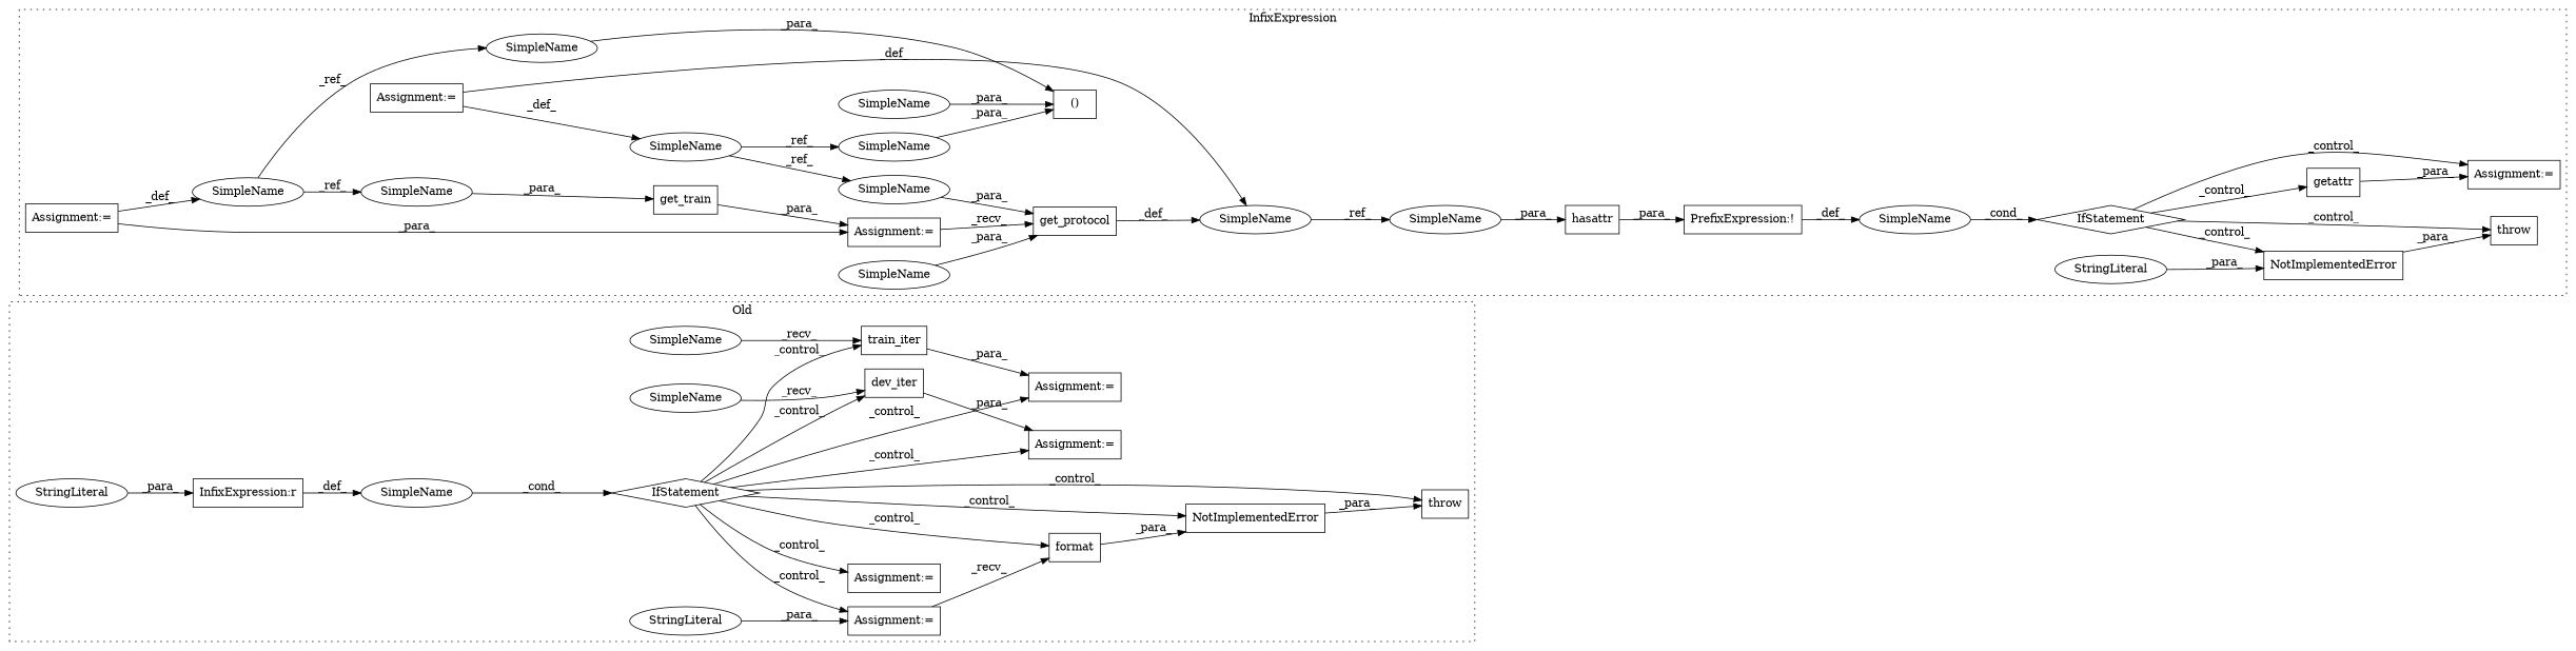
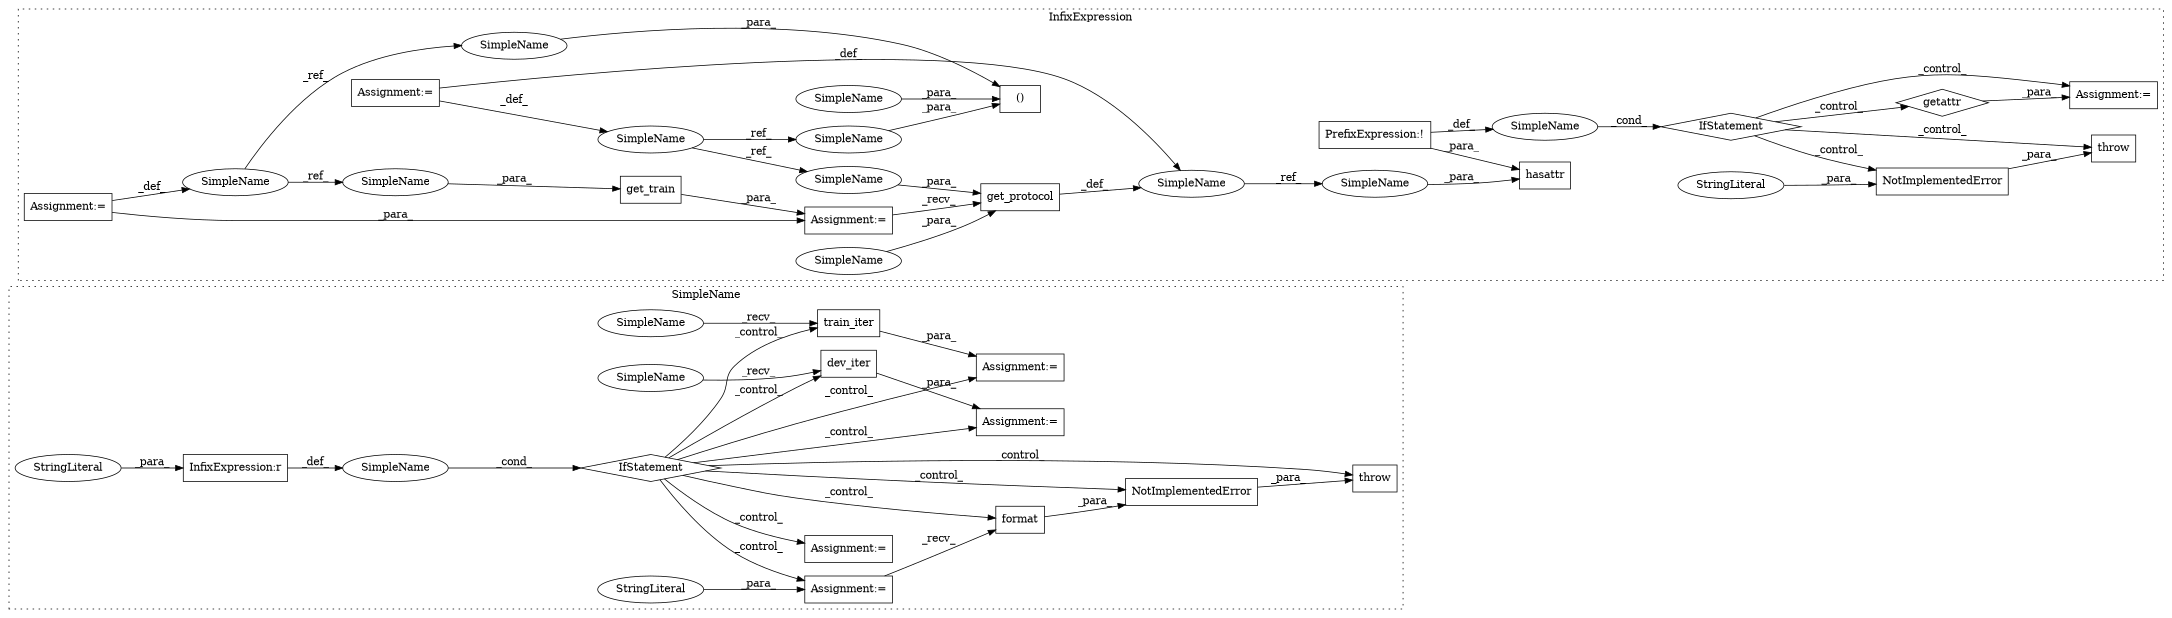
  digraph {
    rankdir=LR
    node [a=42 l=1 shape=box]
    n1 [a=32 l="20,1" label=NotImplementedError s="2493,2531"]
    n2 [label=SimpleName shape=ellipse l=""]
    n3 [a=53 l=6 label=throw s=2487]
    n4 [a=32 l="7,1" label=format s="2517,2530"]
    n5 [a=32 l=12 label=train_iter s=2315]
    n6 [a=32 l=10 label=dev_iter s=2398]
    n7 [a=27 l=4 label="InfixExpression:r" s=2099]
    n8 [a=45 l=7 label=StringLiteral s=2103 shape=ellipse]
    n9 [a=25 l="4,2" label=IfStatement s="2088,2110" shape=diamond]
    n10 [a=7 label="Assignment:=" s=2305]
    n11 [a=7 label="Assignment:=" s=2123]
    n12 [a=7 label="Assignment:=" s=2433]
    n13 [a=45 l=45 label=StringLiteral s=2434 shape=ellipse]
    n14 [a=7 label="Assignment:=" s=2388]
    n15 [l=8 label=SimpleName s=2389 shape=ellipse]
    n16 [l=8 label=SimpleName s=2306 shape=ellipse]
    n17 [a=32 l="13,1" label=get_train s="2181,2212"]
    n18 [a=38 label="PrefixExpression:!" s=2274]
    n19 [a=32 l="13,1" label=get_protocol s="2237,2263"]
    n20 [a=32 l="20,1" label=NotImplementedError s="2315,2337"]
    n21 [label=SimpleName shape=ellipse l=""]
    n22 [a=53 l=6 label=throw s=2309]
-   n23 [a=32 l=9 label=getattr s=2365]
+   n23 [a=32 l=9 label=getattr s=2365 shape=diamond]
    n24 [a=45 l=2 label=StringLiteral s=2335 shape=ellipse]
    n25 [l=8 label=SimpleName s=2219 shape=ellipse]
    n26 [l=2 label=SimpleName s=1905 shape=ellipse]
    n27 [a=106 l=59 label="()" s=2087]
    n28 [l=4 label=SimpleName s=1764 shape=ellipse]
    n29 [a=25 l="4,2" label=IfStatement s="2270,2299" shape=diamond]
    n30 [a=32 l="8,1" label=hasattr s="2275,2298"]
    n31 [a=7 label="Assignment:=" s=2364]
    n32 [a=7 l=2 label="Assignment:=" s=1905]
    n33 [a=7 l=4 label="Assignment:=" s=1764]
    n34 [a=7 label="Assignment:=" s=2180]
    n35 [l=2 label=SimpleName s=2087 shape=ellipse]
    n36 [l=2 label=SimpleName s=2194 shape=ellipse]
    n37 [l=8 label=SimpleName s=2283 shape=ellipse]
    n38 [l=4 label=SimpleName s=2250 shape=ellipse]
    n39 [l=4 label=SimpleName s=2102 shape=ellipse]
    n40 [l=8 label=SimpleName s=2255 shape=ellipse]
    n41 [l=8 label=SimpleName s=2119 shape=ellipse]
    subgraph cluster_1 {
-     label=Old
+     label=SimpleName
      style=dotted
      n1
      n2
      n3
      n4
      n5
      n6
      n7
      n8
      n9
      n10
      n11
      n12
      n13
      n14
      n15
      n16
    }
    subgraph cluster_2 {
      label=InfixExpression
      style=dotted
      n17
      n18
      n19
      n20
      n21
      n22
      n23
      n24
      n25
      n26
      n27
      n28
      n29
      n30
      n31
      n32
      n33
      n34
      n35
      n36
      n37
      n38
      n39
      n40
      n41
    }
    n1 -> n3 [label=_para_]
    n2 -> n9 [label=_cond_]
    n4 -> n1 [label=_para_]
    n5 -> n10 [label=_para_]
    n6 -> n14 [label=_para_]
    n7 -> n2 [label=_def_]
    n8 -> n7 [label=_para_]
    n9 -> n1 [label=_control_]
    n9 -> n3 [label=_control_]
    n9 -> n4 [label=_control_]
    n9 -> n5 [label=_control_]
    n9 -> n6 [label=_control_]
    n9 -> n10 [label=_control_]
    n9 -> n11 [label=_control_]
    n9 -> n12 [label=_control_]
    n9 -> n14 [label=_control_]
    n12 -> n4 [label=_recv_]
    n13 -> n12 [label=_para_]
    n15 -> n6 [label=_recv_]
    n16 -> n5 [label=_recv_]
    n17 -> n34 [label=_para_]
    n18 -> n21 [label=_def_]
    n19 -> n25 [label=_def_]
    n20 -> n22 [label=_para_]
    n21 -> n29 [label=_cond_]
    n23 -> n31 [label=_para_]
    n24 -> n20 [label=_para_]
    n25 -> n37 [label=_ref_]
    n26 -> n35 [label=_ref_]
    n26 -> n36 [label=_ref_]
    n28 -> n38 [label=_ref_]
    n28 -> n39 [label=_ref_]
    n29 -> n20 [label=_control_]
    n29 -> n22 [label=_control_]
    n29 -> n23 [label=_control_]
    n29 -> n31 [label=_control_]
-   n30 -> n18 [label=_para_]
+   n18 -> n30 [label=_para_]
    n32 -> n26 [label=_def_]
    n32 -> n34 [label=_para_]
    n33 -> n25 [label=_def_]
    n33 -> n28 [label=_def_]
    n34 -> n19 [label=_recv_]
    n35 -> n27 [label=_para_]
    n36 -> n17 [label=_para_]
    n37 -> n30 [label=_para_]
    n38 -> n19 [label=_para_]
    n39 -> n27 [label=_para_]
    n40 -> n19 [label=_para_]
    n41 -> n27 [label=_para_]
  }
